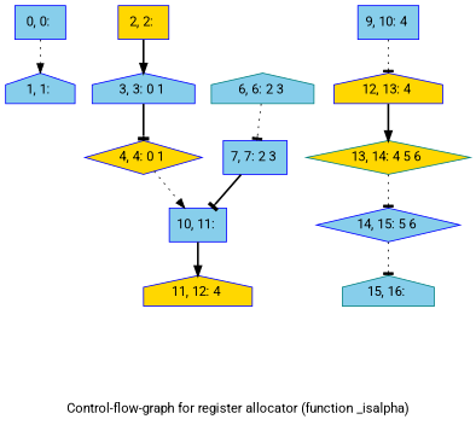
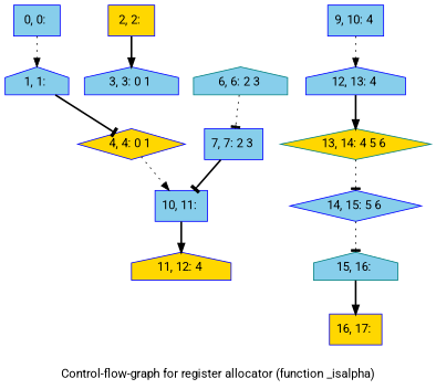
  digraph {
    fontname=Roboto
    label="Control-flow-graph for register allocator (function _isalpha)"
    node [color=blue fillcolor=skyblue fontname=Roboto shape=box style=filled]
    edge [arrowhead=normal fontname=Roboto style=dotted]
    n1 [label="0, 0: "]
    n2 [label="1, 1: " shape=house]
    n3 [fillcolor=gold label="2, 2: "]
    n4 [label="3, 3: 0 1 " shape=house]
    n5 [fillcolor=gold label="4, 4: 0 1 " shape=diamond]
    n6 [label="10, 11: "]
    n7 [fillcolor=gold label="11, 12: 4 " shape=house]
    n8 [color=teal label="6, 6: 2 3 " shape=house]
    n9 [label="7, 7: 2 3 "]
    n10 [label="9, 10: 4 "]
-   n11 [fillcolor=gold label="12, 13: 4 " shape=house]
+   n11 [label="12, 13: 4 " shape=house]
    n12 [color=teal fillcolor=gold label="13, 14: 4 5 6 " shape=diamond]
    n13 [label="14, 15: 5 6 " shape=diamond]
    n14 [color=teal label="15, 16: " shape=house]
+   n15 [fillcolor=gold label="16, 17: "]
    n1 -> n2
    n3 -> n4 [style=bold]
-   n4 -> n5 [arrowhead=tee style=bold]
+   n2 -> n5 [arrowhead=tee style=bold]
    n5 -> n6
    n6 -> n7 [style=bold]
    n8 -> n9 [arrowhead=tee]
    n9 -> n6 [arrowhead=tee style=bold]
-   n10 -> n11 [arrowhead=tee]
+   n10 -> n11
    n11 -> n12 [style=bold]
    n12 -> n13 [arrowhead=tee]
    n13 -> n14 [arrowhead=tee]
+   n14 -> n15 [style=bold]
  }
